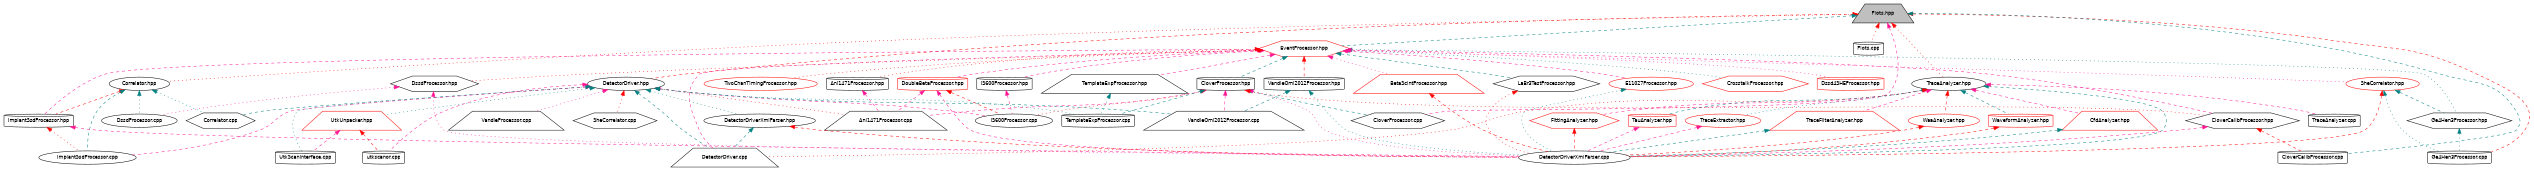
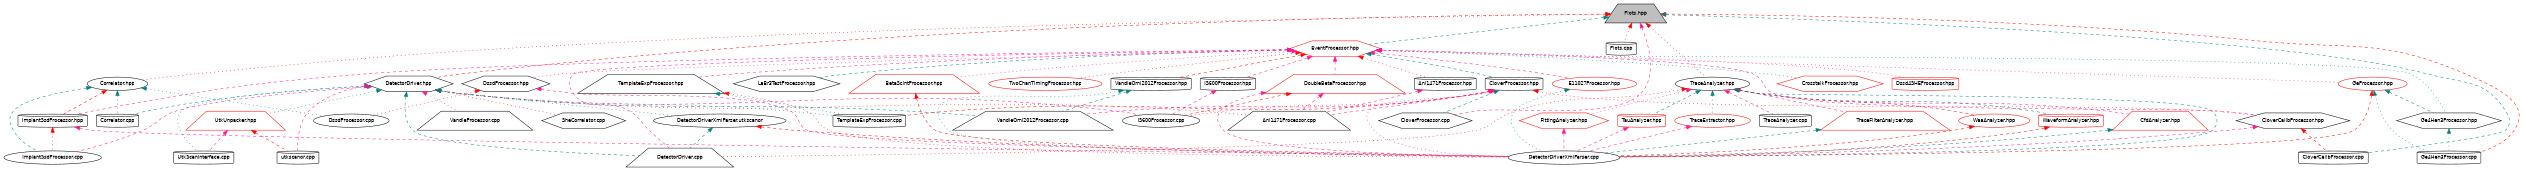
  digraph {
    node [color=black fillcolor=white fontname=Helvetica fontsize=10 shape=cylinder style=filled]
    edge [color=deeppink dir=back fontname=Helvetica fontsize=10 labelfontname=Helvetica labelfontsize=10 style=dashed]
    n1 [fillcolor=grey75 fontcolor=black height=0.2 label="Plots.hpp" shape=trapezium width=0.4]
    n2 [height=0.2 label="TraceAnalyzer.hpp" shape=ellipse width=0.4]
    n3 [height=0.2 label="Correlator.hpp" shape=ellipse width=0.4]
-   n4 [height=0.2 label="DetectorDriver.hpp" shape=ellipse width=0.4]
+   n4 [height=0.2 label="DetectorDriver.hpp" shape=hexagon width=0.4]
    n5 [height=0.2 label="Plots.cpp" width=0.4]
    n6 [height=0.2 label="Ge4Hen3Processor.cpp" width=0.4]
    n7 [color=red height=0.2 label="EventProcessor.hpp" shape=hexagon width=0.4]
    n8 [height=0.2 label="CloverCalibProcessor.cpp" width=0.4]
    n9 [height=0.2 label="CloverProcessor.cpp" shape=hexagon width=0.4]
    n10 [color=red height=0.2 label="CfdAnalyzer.hpp" shape=trapezium width=0.4]
    n11 [height=0.2 label="DetectorDriverXmlParser.cpp" shape=ellipse width=0.4]
    n12 [color=red height=0.2 label="FittingAnalyzer.hpp" shape=hexagon width=0.4]
    n13 [color=red height=0.2 label="TauAnalyzer.hpp" width=0.4]
    n14 [color=red height=0.2 label="TraceExtractor.hpp" shape=ellipse width=0.4]
    n15 [color=red height=0.2 label="TraceFilterAnalyzer.hpp" shape=trapezium width=0.4]
    n16 [color=red height=0.2 label="WaaAnalyzer.hpp" shape=ellipse width=0.4]
    n17 [color=red height=0.2 label="WaveformAnalyzer.hpp" width=0.4]
    n18 [height=0.2 label="TraceAnalyzer.cpp" width=0.4]
    n19 [height=0.2 label="DetectorDriver.cpp" shape=trapezium width=0.4]
-   n20 [height=0.2 label="Correlator.cpp" shape=hexagon width=0.4]
+   n20 [height=0.2 label="Correlator.cpp" width=0.4]
    n21 [height=0.2 label="ImplantSsdProcessor.hpp" width=0.4]
    n22 [height=0.2 label="ImplantSsdProcessor.cpp" shape=ellipse width=0.4]
    n23 [height=0.2 label="DssdProcessor.cpp" shape=ellipse width=0.4]
-   n24 [height=0.2 label="DetectorDriverXmlParser.hpp" shape=ellipse width=0.4]
+   n24 [height=0.2 label="DetectorDriverXmlParser.utkscanor" shape=ellipse width=0.4]
    n25 [color=red height=0.2 label="UtkUnpacker.hpp" shape=trapezium width=0.4]
    n26 [height=0.2 label="UtkScanInterface.cpp" width=0.4]
    n27 [height=0.2 label="utkscanor.cpp" width=0.4]
    n28 [height=0.2 label="Anl1471Processor.cpp" shape=trapezium width=0.4]
    n29 [height=0.2 label="IS600Processor.cpp" shape=ellipse width=0.4]
    n30 [height=0.2 label="SheCorrelator.cpp" shape=hexagon width=0.4]
    n31 [height=0.2 label="TemplateExpProcessor.cpp" width=0.4]
    n32 [height=0.2 label="VandleOrnl2012Processor.cpp" shape=trapezium width=0.4]
    n33 [height=0.2 label="VandleProcessor.cpp" shape=trapezium width=0.4]
    n34 [height=0.2 label="Anl1471Processor.hpp" width=0.4]
    n35 [color=red height=0.2 label="CrosstalkProcessor.hpp" shape=hexagon width=0.4]
    n36 [color=red height=0.2 label="Dssd4SHEProcessor.hpp" width=0.4]
    n37 [color=red height=0.2 label="E11027Processor.hpp" shape=ellipse width=0.4]
    n38 [height=0.2 label="Ge4Hen3Processor.hpp" shape=hexagon width=0.4]
    n39 [height=0.2 label="IS600Processor.hpp" width=0.4]
    n40 [height=0.2 label="LaBr3TestProcessor.hpp" shape=hexagon width=0.4]
    n41 [height=0.2 label="TemplateExpProcessor.hpp" shape=trapezium width=0.4]
    n42 [color=red height=0.2 label="TwoChanTimingProcessor.hpp" shape=ellipse width=0.4]
    n43 [height=0.2 label="VandleOrnl2012Processor.hpp" width=0.4]
    n44 [color=red height=0.2 label="BetaScintProcessor.hpp" shape=trapezium width=0.4]
    n45 [height=0.2 label="CloverCalibProcessor.hpp" shape=hexagon width=0.4]
    n46 [height=0.2 label="CloverProcessor.hpp" width=0.4]
-   n47 [color=red height=0.2 label="DoubleBetaProcessor.hpp" width=0.4]
+   n47 [color=red height=0.2 label="DoubleBetaProcessor.hpp" shape=trapezium width=0.4]
    n48 [height=0.2 label="DssdProcessor.hpp" shape=hexagon width=0.4]
-   n49 [color=red height=0.2 label="SheCorrelator.hpp" shape=ellipse width=0.4]
+   n49 [color=red height=0.2 label="GeProcessor.hpp" shape=ellipse width=0.4]
    n1 -> n2 [color=red style=dotted]
    n1 -> n3 [color=red style=dotted]
    n1 -> n4 [color=red]
    n1 -> n5 [color=red style=dotted]
    n1 -> n6 [color=red]
    n1 -> n7 [color=teal]
    n1 -> n8 [color=teal]
    n1 -> n9
    n2 -> n10
    n2 -> n11 [color=teal]
-   n2 -> n12
+   n2 -> n12 [style=dotted]
    n2 -> n13 [color=teal]
    n2 -> n14 [color=teal style=dotted]
    n2 -> n15
    n2 -> n16 [color=red]
    n2 -> n17 [color=teal]
    n2 -> n18
    n2 -> n19 [color=red style=dotted]
    n3 -> n20 [color=teal style=dotted]
    n3 -> n21 [color=red]
    n3 -> n22 [color=teal]
    n3 -> n23 [color=teal style=dotted]
    n4 -> n19 [color=teal]
    n4 -> n20 [color=teal]
    n4 -> n22
    n4 -> n24 [color=teal style=dotted]
    n4 -> n25 [color=teal style=dotted]
    n4 -> n26 [color=teal style=dotted]
    n4 -> n27
    n4 -> n28 [color=red style=dotted]
    n4 -> n29
    n4 -> n30 [color=red style=dotted]
    n4 -> n31 [color=teal style=dotted]
    n4 -> n32 [color=teal]
    n4 -> n33 [style=dotted]
    n7 -> n19
    n7 -> n21
    n7 -> n34 [color=red style=dotted]
    n7 -> n35 [color=teal style=dotted]
    n7 -> n36 [style=dotted]
    n7 -> n37
    n7 -> n38 [color=teal style=dotted]
    n7 -> n39
    n7 -> n40 [color=teal]
    n7 -> n41
    n7 -> n42 [color=red style=dotted]
    n7 -> n43 [color=red]
    n7 -> n44 [style=dotted]
    n7 -> n45
    n7 -> n46 [color=teal]
    n7 -> n47
-   n7 -> n48 [color=red style=dotted]
+   n7 -> n48 [style=dotted]
    n7 -> n49 [style=dotted]
    n10 -> n11 [color=teal]
-   n12 -> n11 [color=red]
+   n12 -> n11
    n13 -> n11
    n14 -> n11
    n15 -> n11 [color=teal]
    n16 -> n11 [color=red]
    n17 -> n11 [color=red]
    n21 -> n11
    n21 -> n22 [color=red style=dotted]
    n24 -> n11 [color=red]
    n24 -> n19 [color=teal]
    n25 -> n26
    n25 -> n27 [color=red]
    n34 -> n28
    n37 -> n11 [color=teal style=dotted]
    n38 -> n6 [color=teal style=dotted]
    n39 -> n29
-   n40 -> n11 [color=red style=dotted]
+   n41 -> n11 [color=red style=dotted]
    n41 -> n31 [color=teal style=dotted]
    n43 -> n11 [color=teal style=dotted]
    n43 -> n32 [color=teal]
    n44 -> n11 [color=red]
    n45 -> n8 [color=red]
    n45 -> n11
    n46 -> n9 [color=teal]
    n46 -> n11 [style=dotted]
    n46 -> n28
    n46 -> n29 [color=red style=dotted]
-   n46 -> n31 [color=teal]
+   n46 -> n31 [color=red]
    n46 -> n32
    n46 -> n45 [color=red style=dotted]
    n47 -> n11
    n47 -> n28
    n47 -> n29 [color=red]
-   n48 -> n11 [style=dotted]
-   n48 -> n23 [style=dotted]
+   n48 -> n11
+   n48 -> n23 [color=red style=dotted]
    n49 -> n6 [color=teal style=dotted]
    n49 -> n11 [color=red]
    n49 -> n38 [color=teal]
  }
